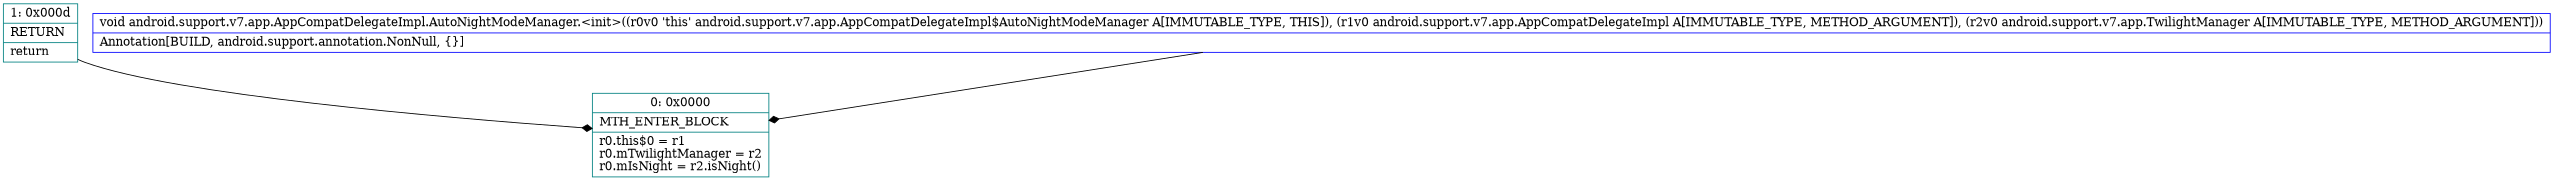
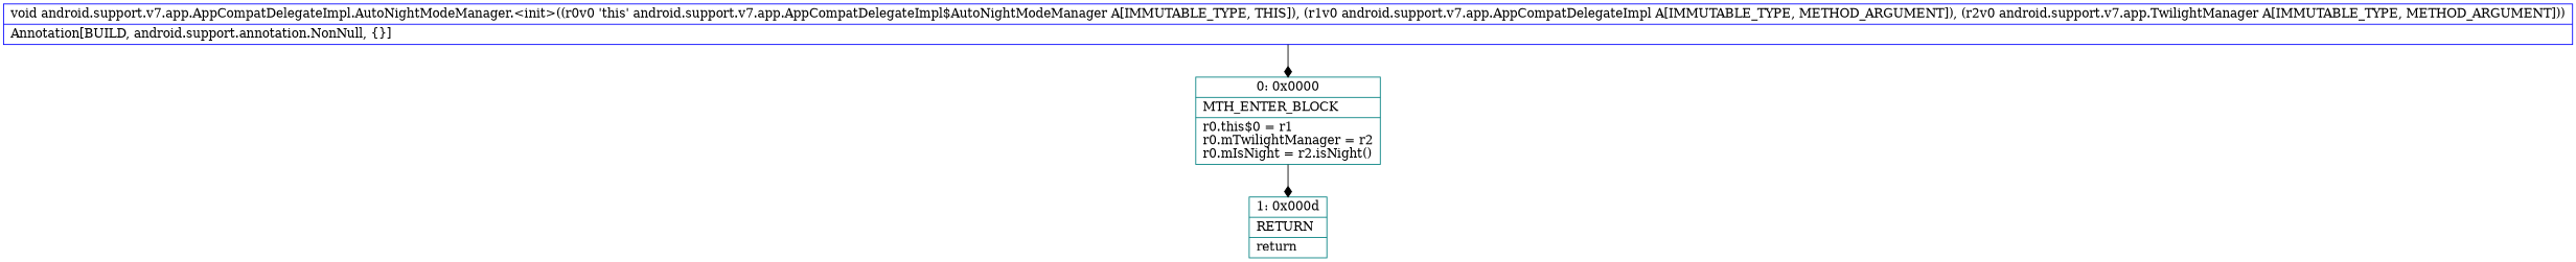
  digraph {
    node [shape=record color=teal]
    edge [style=solid arrowhead=diamond]
    n1 [label="{0\:\ 0x0000|MTH_ENTER_BLOCK\l|r0.this$0 = r1\lr0.mTwilightManager = r2\lr0.mIsNight = r2.isNight()\l}"]
    n2 [label="{1\:\ 0x000d|RETURN\l|return\l}"]
    n3 [label="{void android.support.v7.app.AppCompatDelegateImpl.AutoNightModeManager.\<init\>((r0v0 'this' android.support.v7.app.AppCompatDelegateImpl$AutoNightModeManager A[IMMUTABLE_TYPE, THIS]), (r1v0 android.support.v7.app.AppCompatDelegateImpl A[IMMUTABLE_TYPE, METHOD_ARGUMENT]), (r2v0 android.support.v7.app.TwilightManager A[IMMUTABLE_TYPE, METHOD_ARGUMENT]))  | Annotation[BUILD, android.support.annotation.NonNull, \{\}]\l}" color=blue]
-   n2 -> n1
+   n1 -> n2
    n3 -> n1
  }
